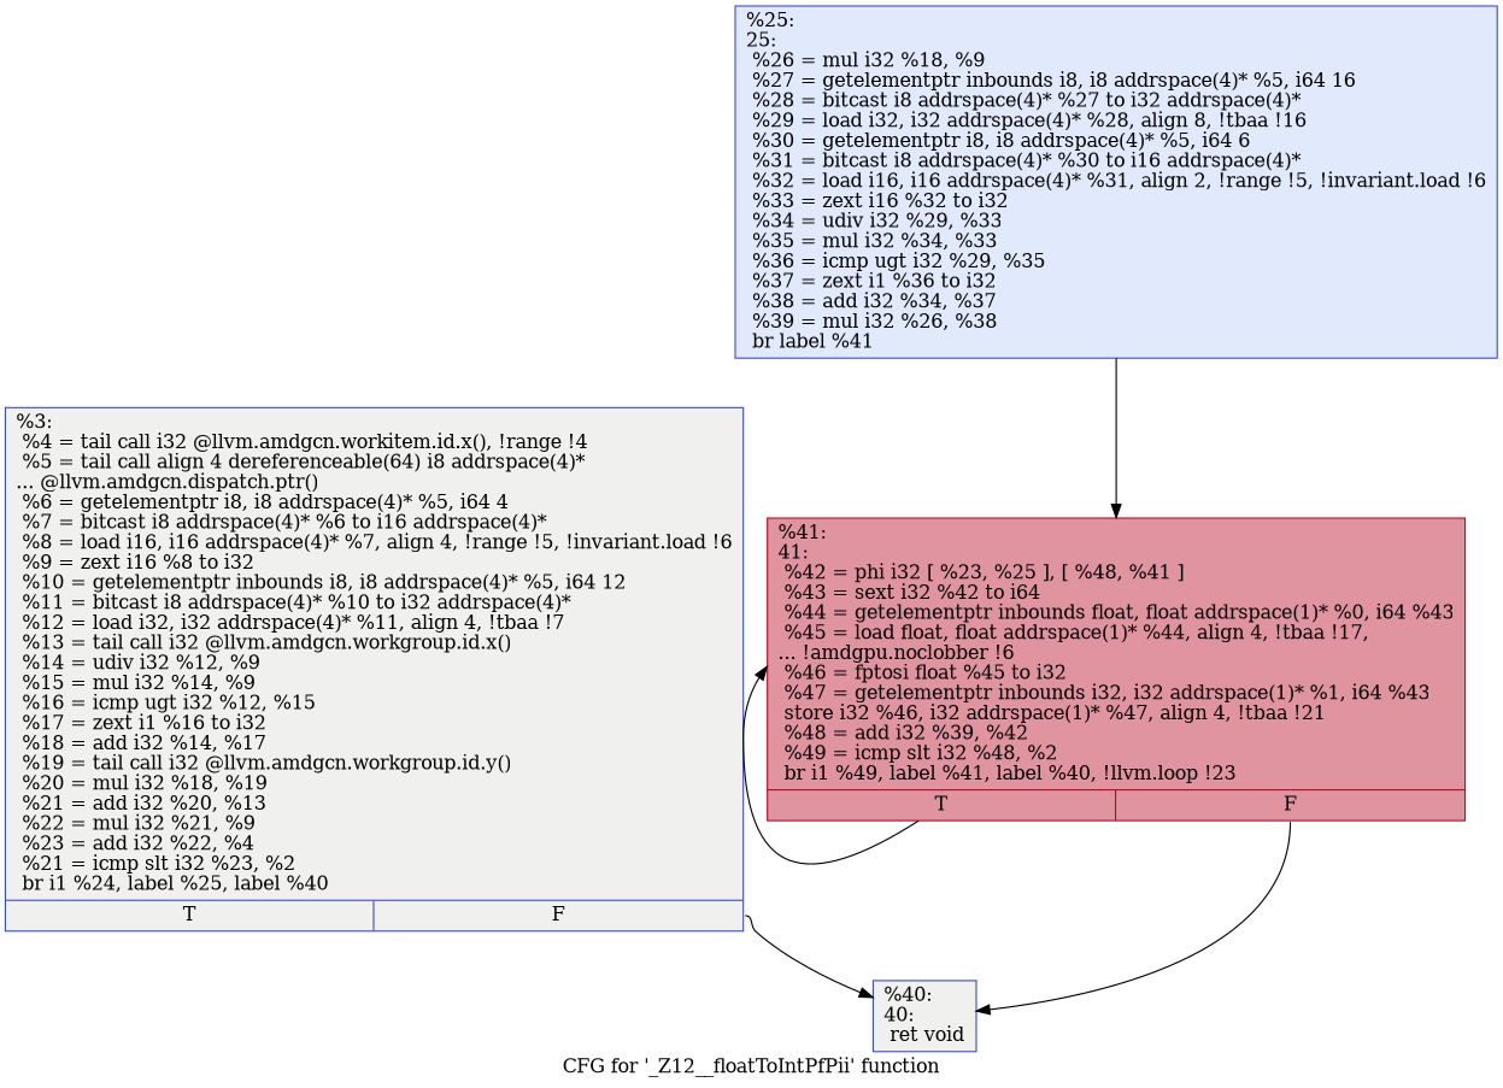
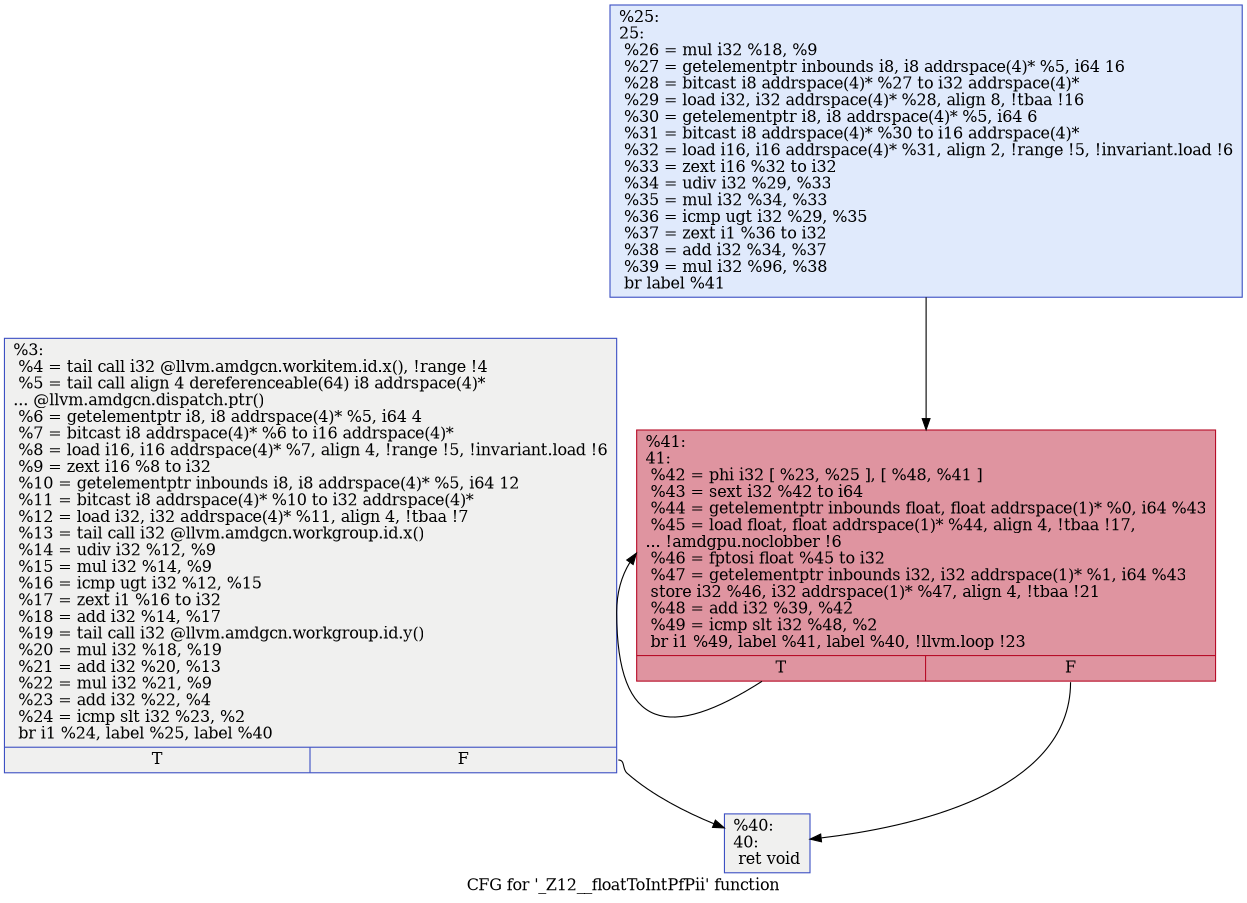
  digraph {
    label="CFG for '_Z12__floatToIntPfPii' function"
    node [color="#3d50c3ff" fillcolor="#dedcdb70" shape=record style=filled]
    edge [tailport=s1]
-   n1 [label="{%3:\l  %4 = tail call i32 @llvm.amdgcn.workitem.id.x(), !range !4\l  %5 = tail call align 4 dereferenceable(64) i8 addrspace(4)*\l... @llvm.amdgcn.dispatch.ptr()\l  %6 = getelementptr i8, i8 addrspace(4)* %5, i64 4\l  %7 = bitcast i8 addrspace(4)* %6 to i16 addrspace(4)*\l  %8 = load i16, i16 addrspace(4)* %7, align 4, !range !5, !invariant.load !6\l  %9 = zext i16 %8 to i32\l  %10 = getelementptr inbounds i8, i8 addrspace(4)* %5, i64 12\l  %11 = bitcast i8 addrspace(4)* %10 to i32 addrspace(4)*\l  %12 = load i32, i32 addrspace(4)* %11, align 4, !tbaa !7\l  %13 = tail call i32 @llvm.amdgcn.workgroup.id.x()\l  %14 = udiv i32 %12, %9\l  %15 = mul i32 %14, %9\l  %16 = icmp ugt i32 %12, %15\l  %17 = zext i1 %16 to i32\l  %18 = add i32 %14, %17\l  %19 = tail call i32 @llvm.amdgcn.workgroup.id.y()\l  %20 = mul i32 %18, %19\l  %21 = add i32 %20, %13\l  %22 = mul i32 %21, %9\l  %23 = add i32 %22, %4\l  %21 = icmp slt i32 %23, %2\l  br i1 %24, label %25, label %40\l|{<s0>T|<s1>F}}"]
+   n1 [label="{%3:\l  %4 = tail call i32 @llvm.amdgcn.workitem.id.x(), !range !4\l  %5 = tail call align 4 dereferenceable(64) i8 addrspace(4)*\l... @llvm.amdgcn.dispatch.ptr()\l  %6 = getelementptr i8, i8 addrspace(4)* %5, i64 4\l  %7 = bitcast i8 addrspace(4)* %6 to i16 addrspace(4)*\l  %8 = load i16, i16 addrspace(4)* %7, align 4, !range !5, !invariant.load !6\l  %9 = zext i16 %8 to i32\l  %10 = getelementptr inbounds i8, i8 addrspace(4)* %5, i64 12\l  %11 = bitcast i8 addrspace(4)* %10 to i32 addrspace(4)*\l  %12 = load i32, i32 addrspace(4)* %11, align 4, !tbaa !7\l  %13 = tail call i32 @llvm.amdgcn.workgroup.id.x()\l  %14 = udiv i32 %12, %9\l  %15 = mul i32 %14, %9\l  %16 = icmp ugt i32 %12, %15\l  %17 = zext i1 %16 to i32\l  %18 = add i32 %14, %17\l  %19 = tail call i32 @llvm.amdgcn.workgroup.id.y()\l  %20 = mul i32 %18, %19\l  %21 = add i32 %20, %13\l  %22 = mul i32 %21, %9\l  %23 = add i32 %22, %4\l  %24 = icmp slt i32 %23, %2\l  br i1 %24, label %25, label %40\l|{<s0>T|<s1>F}}"]
    n2 [label="{%40:\l40:                                               \l  ret void\l}"]
-   n3 [fillcolor="#b9d0f970" label="{%25:\l25:                                               \l  %26 = mul i32 %18, %9\l  %27 = getelementptr inbounds i8, i8 addrspace(4)* %5, i64 16\l  %28 = bitcast i8 addrspace(4)* %27 to i32 addrspace(4)*\l  %29 = load i32, i32 addrspace(4)* %28, align 8, !tbaa !16\l  %30 = getelementptr i8, i8 addrspace(4)* %5, i64 6\l  %31 = bitcast i8 addrspace(4)* %30 to i16 addrspace(4)*\l  %32 = load i16, i16 addrspace(4)* %31, align 2, !range !5, !invariant.load !6\l  %33 = zext i16 %32 to i32\l  %34 = udiv i32 %29, %33\l  %35 = mul i32 %34, %33\l  %36 = icmp ugt i32 %29, %35\l  %37 = zext i1 %36 to i32\l  %38 = add i32 %34, %37\l  %39 = mul i32 %26, %38\l  br label %41\l}"]
+   n3 [fillcolor="#b9d0f970" label="{%25:\l25:                                               \l  %26 = mul i32 %18, %9\l  %27 = getelementptr inbounds i8, i8 addrspace(4)* %5, i64 16\l  %28 = bitcast i8 addrspace(4)* %27 to i32 addrspace(4)*\l  %29 = load i32, i32 addrspace(4)* %28, align 8, !tbaa !16\l  %30 = getelementptr i8, i8 addrspace(4)* %5, i64 6\l  %31 = bitcast i8 addrspace(4)* %30 to i16 addrspace(4)*\l  %32 = load i16, i16 addrspace(4)* %31, align 2, !range !5, !invariant.load !6\l  %33 = zext i16 %32 to i32\l  %34 = udiv i32 %29, %33\l  %35 = mul i32 %34, %33\l  %36 = icmp ugt i32 %29, %35\l  %37 = zext i1 %36 to i32\l  %38 = add i32 %34, %37\l  %39 = mul i32 %96, %38\l  br label %41\l}"]
    n4 [color="#b70d28ff" fillcolor="#b70d2870" label="{%41:\l41:                                               \l  %42 = phi i32 [ %23, %25 ], [ %48, %41 ]\l  %43 = sext i32 %42 to i64\l  %44 = getelementptr inbounds float, float addrspace(1)* %0, i64 %43\l  %45 = load float, float addrspace(1)* %44, align 4, !tbaa !17,\l... !amdgpu.noclobber !6\l  %46 = fptosi float %45 to i32\l  %47 = getelementptr inbounds i32, i32 addrspace(1)* %1, i64 %43\l  store i32 %46, i32 addrspace(1)* %47, align 4, !tbaa !21\l  %48 = add i32 %39, %42\l  %49 = icmp slt i32 %48, %2\l  br i1 %49, label %41, label %40, !llvm.loop !23\l|{<s0>T|<s1>F}}"]
    n1 -> n2
    n3 -> n4 [tailport=s0]
    n4 -> n2
    n4 -> n4 [tailport=s0]
  }
